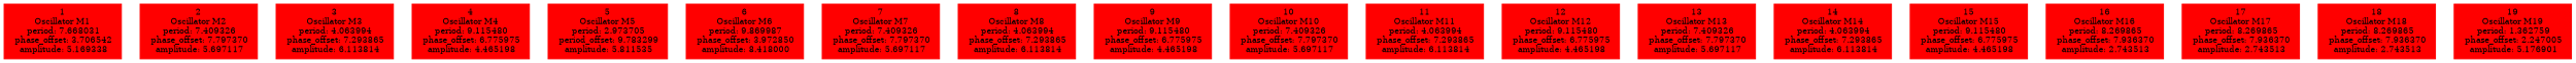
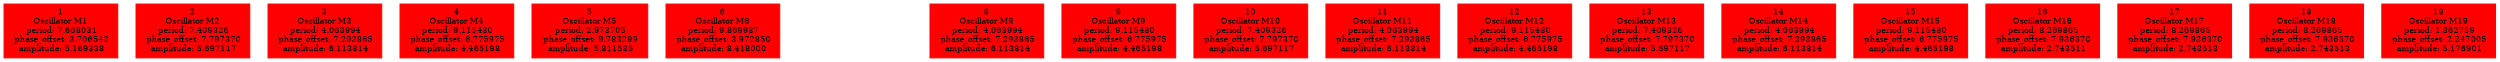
  digraph {
    forcelabels=true
    node [color=red fontsize=8 shape=box style=filled]
    n1 [label=<1<BR />Oscillator M1<BR /> period: 7.668031<BR /> phase_offset: 3.706542<BR /> amplitude: 5.169338>]
    n2 [label=<2<BR />Oscillator M2<BR /> period: 7.409326<BR /> phase_offset: 7.797370<BR /> amplitude: 5.697117>]
    n3 [label=<3<BR />Oscillator M3<BR /> period: 4.063994<BR /> phase_offset: 7.293865<BR /> amplitude: 6.113814>]
    n4 [label=<4<BR />Oscillator M4<BR /> period: 9.115480<BR /> phase_offset: 6.775975<BR /> amplitude: 4.465198>]
-   n5 [label=<5<BR />Oscillator M5<BR /> period: 2.973705<BR /> period_offset: 9.783299<BR /> amplitude: 5.811535>]
+   n5 [label=<5<BR />Oscillator M5<BR /> period: 2.973705<BR /> phase_offset: 9.783299<BR /> amplitude: 5.811535>]
    n6 [label=<6<BR />Oscillator M6<BR /> period: 9.869987<BR /> phase_offset: 3.972850<BR /> amplitude: 8.418000>]
-   n7 [label=<7<BR />Oscillator M7<BR /> period: 7.409326<BR /> phase_offset: 7.797370<BR /> amplitude: 5.697117>]
    n8 [label=<8<BR />Oscillator M8<BR /> period: 4.063994<BR /> phase_offset: 7.293865<BR /> amplitude: 6.113814>]
    n9 [label=<9<BR />Oscillator M9<BR /> period: 9.115480<BR /> phase_offset: 6.775975<BR /> amplitude: 4.465198>]
    n10 [label=<10<BR />Oscillator M10<BR /> period: 7.409326<BR /> phase_offset: 7.797370<BR /> amplitude: 5.697117>]
    n11 [label=<11<BR />Oscillator M11<BR /> period: 4.063994<BR /> phase_offset: 7.293865<BR /> amplitude: 6.113814>]
    n12 [label=<12<BR />Oscillator M12<BR /> period: 9.115480<BR /> phase_offset: 6.775975<BR /> amplitude: 4.465198>]
    n13 [label=<13<BR />Oscillator M13<BR /> period: 7.409326<BR /> phase_offset: 7.797370<BR /> amplitude: 5.697117>]
    n14 [label=<14<BR />Oscillator M14<BR /> period: 4.063994<BR /> phase_offset: 7.293865<BR /> amplitude: 6.113814>]
    n15 [label=<15<BR />Oscillator M15<BR /> period: 9.115480<BR /> phase_offset: 6.775975<BR /> amplitude: 4.465198>]
-   n16 [label=<16<BR />Oscillator M16<BR /> period: 8.269865<BR /> phase_offset: 7.936370<BR /> amplitude: 2.743513>]
+   n16 [label=<16<BR />Oscillator M16<BR /> period: 8.269865<BR /> phase_offset: 7.936370<BR /> amplitude: 2.743511>]
    n17 [label=<17<BR />Oscillator M17<BR /> period: 8.269865<BR /> phase_offset: 7.936370<BR /> amplitude: 2.743513>]
    n18 [label=<18<BR />Oscillator M18<BR /> period: 8.269865<BR /> phase_offset: 7.936370<BR /> amplitude: 2.743513>]
    n19 [label=<19<BR />Oscillator M19<BR /> period: 1.362759<BR /> phase_offset: 2.247005<BR /> amplitude: 5.176901>]
  }
